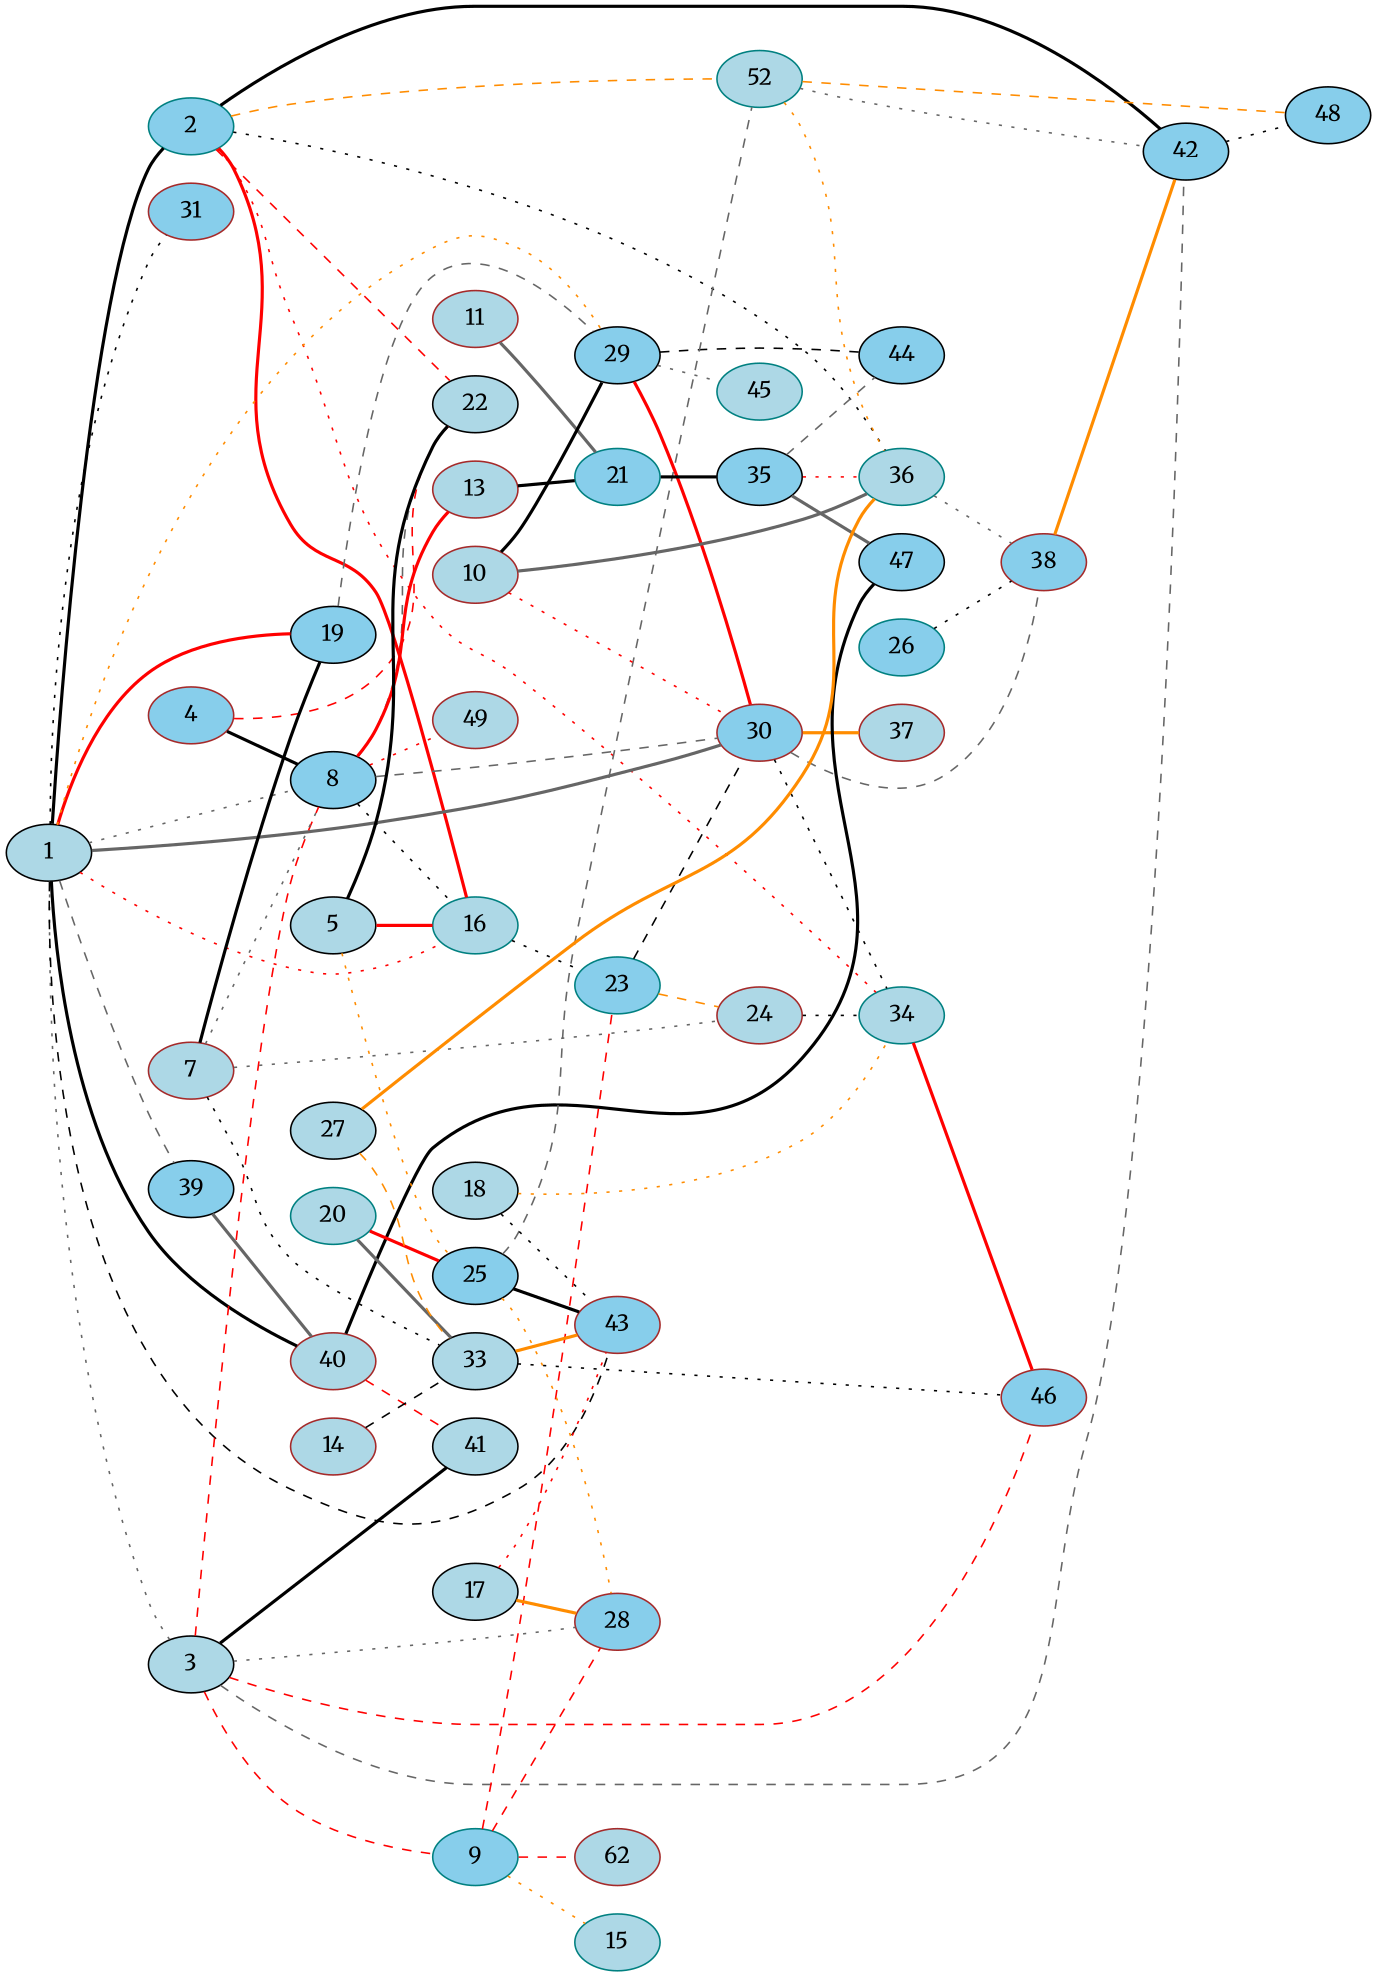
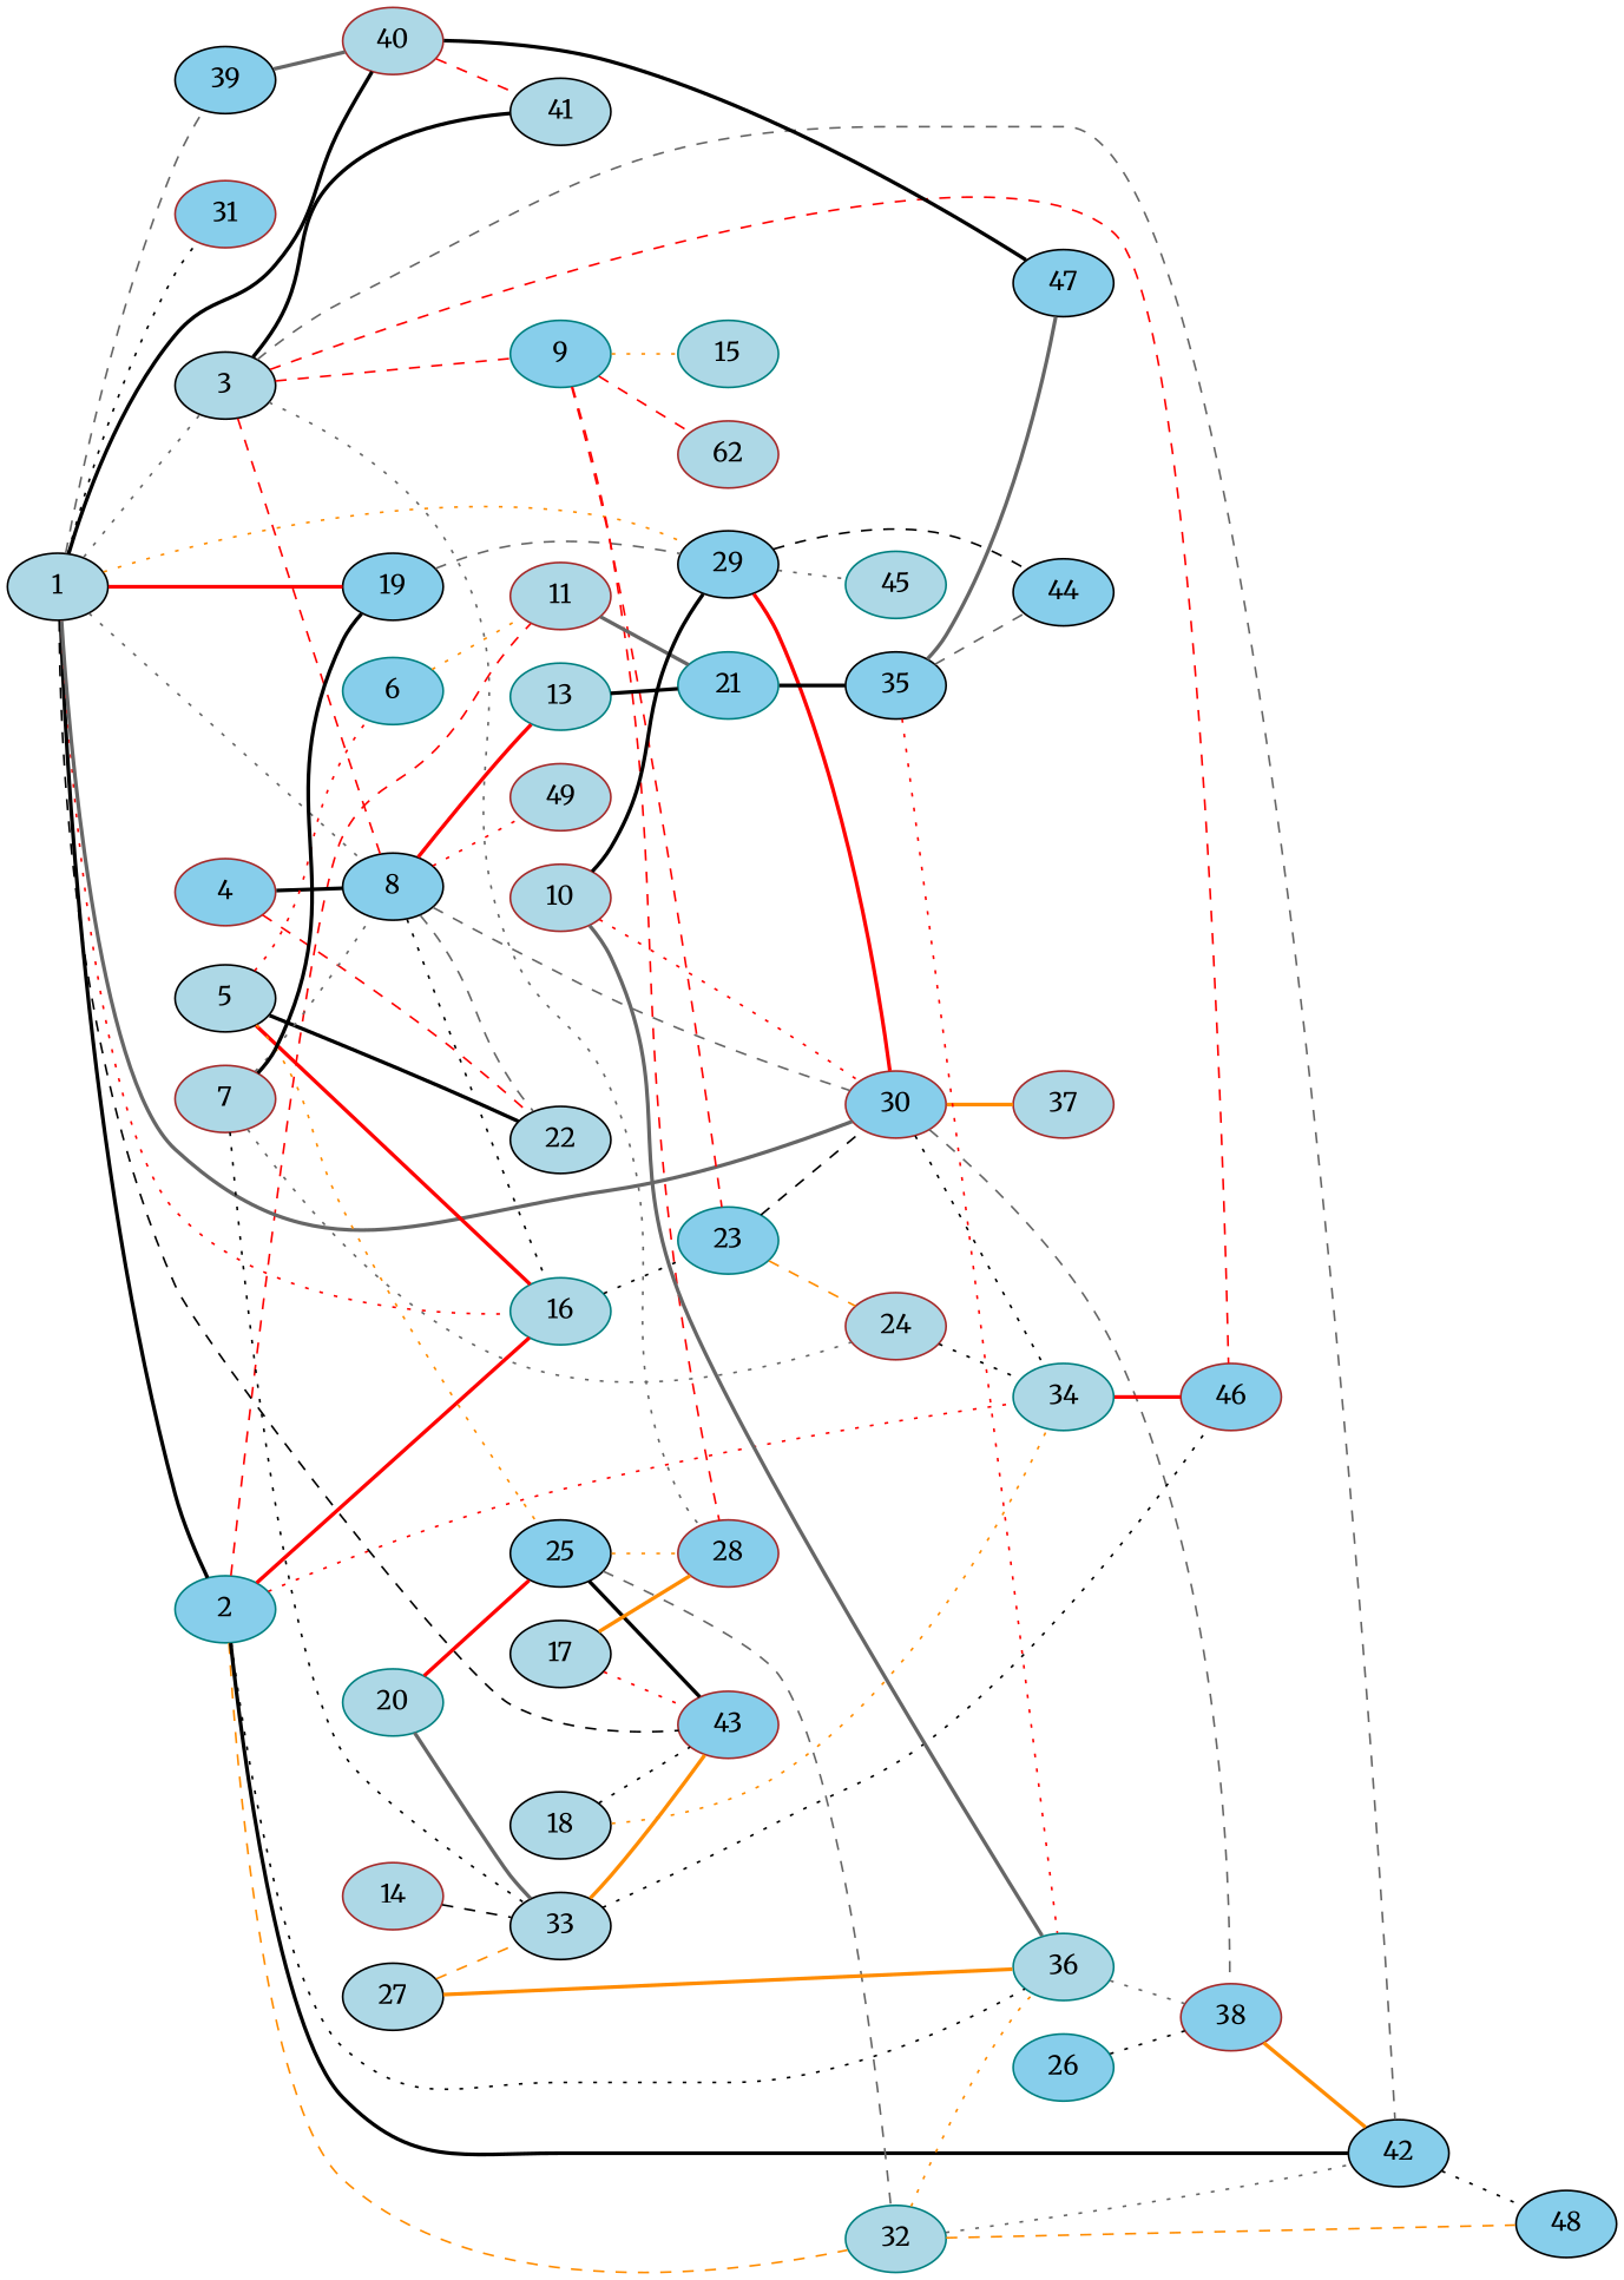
  graph {
    fontname=Merriweather
    rankdir=LR
    node [color=black fillcolor=lightblue fontname=Merriweather style=filled]
    edge [color=black fontname=Merriweather style=dotted weight=1.0]
    2 [color=teal fillcolor=skyblue]
    1
    3
    8 [fillcolor=skyblue]
    16 [color=teal]
    19 [fillcolor=skyblue]
    29 [fillcolor=skyblue]
    30 [color=brown fillcolor=skyblue]
    31 [color=brown fillcolor=skyblue]
    39 [fillcolor=skyblue]
    40 [color=brown]
    43 [color=brown fillcolor=skyblue]
    22
-   32 [color=teal label=52]
+   32 [color=teal]
    34 [color=teal]
    36 [color=teal]
    42 [fillcolor=skyblue]
    9 [color=teal fillcolor=skyblue]
    28 [color=brown fillcolor=skyblue]
    41
    46 [color=brown fillcolor=skyblue]
-   13 [color=brown]
+   13 [color=teal]
    49 [color=brown]
    23 [color=teal fillcolor=skyblue]
    44 [fillcolor=skyblue]
    45 [color=teal]
    38 [color=brown fillcolor=skyblue]
    37 [color=brown]
    47 [fillcolor=skyblue]
    48 [fillcolor=skyblue]
    n31 [color=brown label=62]
    15 [color=teal]
    4 [color=brown fillcolor=skyblue]
    5
+   6 [color=teal fillcolor=skyblue]
    25 [fillcolor=skyblue]
    11 [color=brown]
    21 [color=teal fillcolor=skyblue]
    7 [color=brown]
    24 [color=brown]
    33
    10 [color=brown]
    35 [fillcolor=skyblue]
    14 [color=brown]
    17
    18
    20 [color=teal]
    26 [color=teal fillcolor=skyblue]
    27
    2 -- 16 [color=red style=bold]
-   2 -- 22 [color=red style=dashed]
+   2 -- 11 [color=red style=dashed]
    2 -- 32 [color=darkorange style=dashed]
    2 -- 34 [color=red]
    2 -- 36
    2 -- 42 [style=bold]
    1 -- 2 [style=bold]
    1 -- 3 [color=gray40]
    1 -- 8 [color=gray40]
    1 -- 16 [color=red]
    1 -- 19 [color=red style=bold]
    1 -- 29 [color=darkorange]
    1 -- 30 [color=gray40 style=bold]
    1 -- 31
    1 -- 39 [color=gray40 style=dashed]
    1 -- 40 [style=bold]
    1 -- 43 [style=dashed]
    3 -- 8 [color=red style=dashed]
    3 -- 42 [color=gray40 style=dashed]
    3 -- 9 [color=red style=dashed]
    3 -- 28 [color=gray40]
    3 -- 41 [style=bold]
    3 -- 46 [color=red style=dashed]
    8 -- 16
    8 -- 30 [color=gray40 style=dashed]
    8 -- 22 [color=gray40 style=dashed]
    8 -- 13 [color=red style=bold]
    8 -- 49 [color=red]
    16 -- 23
    19 -- 29 [color=gray40 style=dashed]
    29 -- 30 [color=red style=bold]
    29 -- 44 [style=dashed]
    29 -- 45 [color=gray40]
    30 -- 34
    30 -- 38 [color=gray40 style=dashed]
    30 -- 37 [color=darkorange style=bold]
    39 -- 40 [color=gray40 style=bold]
    40 -- 41 [color=red style=dashed]
    40 -- 47 [style=bold weight=2.0]
    32 -- 36 [color=darkorange]
    32 -- 42 [color=gray40]
    32 -- 48 [color=darkorange style=dashed]
    34 -- 46 [color=red style=bold]
    36 -- 38 [color=gray40]
    42 -- 48
    9 -- 28 [color=red style=dashed]
    9 -- 23 [color=red style=dashed]
    9 -- n31 [color=red style=dashed]
    9 -- 15 [color=darkorange]
    13 -- 21 [style=bold]
    23 -- 30 [style=dashed]
    23 -- 24 [color=darkorange style=dashed]
    38 -- 42 [color=darkorange style=bold]
    4 -- 8 [style=bold]
    4 -- 22 [color=red style=dashed]
    5 -- 16 [color=red style=bold]
    5 -- 22 [style=bold]
+   5 -- 6 [color=red]
    5 -- 25 [color=darkorange]
+   6 -- 11 [color=darkorange]
    25 -- 43 [style=bold]
    25 -- 32 [color=gray40 style=dashed]
    25 -- 28 [color=darkorange]
    11 -- 21 [color=gray40 style=bold]
    21 -- 35 [style=bold]
    7 -- 8 [color=gray40]
    7 -- 19 [style=bold]
    7 -- 24 [color=gray40]
    7 -- 33
    24 -- 34
    33 -- 43 [color=darkorange style=bold]
    33 -- 46
    10 -- 29 [style=bold]
    10 -- 30 [color=red weight=2.0]
    10 -- 36 [color=gray40 style=bold]
    35 -- 36 [color=red]
    35 -- 44 [color=gray40 style=dashed]
    35 -- 47 [color=gray40 style=bold]
    14 -- 33 [style=dashed]
    17 -- 43 [color=red]
    17 -- 28 [color=darkorange style=bold]
    18 -- 43
    18 -- 34 [color=darkorange]
    20 -- 25 [color=red style=bold]
    20 -- 33 [color=gray40 style=bold]
    26 -- 38
    27 -- 36 [color=darkorange style=bold]
    27 -- 33 [color=darkorange style=dashed]
  }
